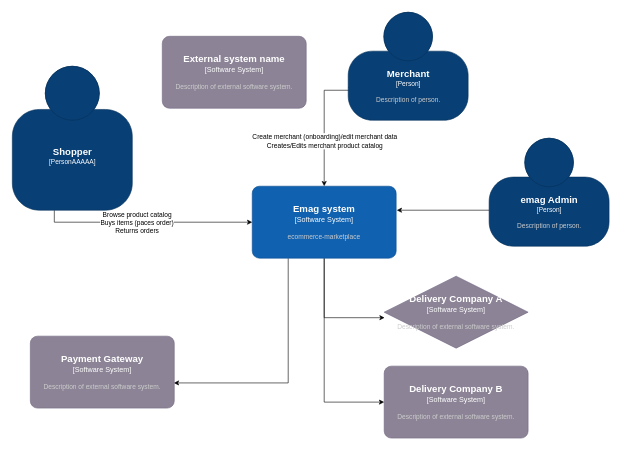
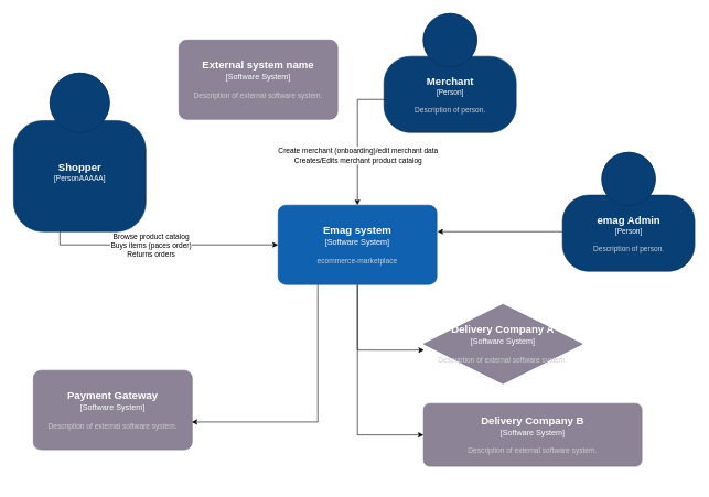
  <mxCell id="0" />
  <mxCell id="1" parent="0" />
  <mxCell id="2" style="edgeStyle=orthogonalEdgeStyle;rounded=0;orthogonalLoop=1;jettySize=auto;html=1;entryX=0;entryY=0.5;entryDx=0;entryDy=0;entryPerimeter=0;" parent="1" source="4" target="13" edge="1"><mxGeometry relative="1" as="geometry"><Array as="points"><mxPoint y="370" x="90" /><mxPoint y="370" x="90" /></Array></mxGeometry></mxCell>
  <mxCell id="3" value="Browse product catalog&lt;br&gt;Buys items (paces order)&lt;br&gt;Returns orders" style="edgeLabel;html=1;align=center;verticalAlign=middle;resizable=0;points=[];" parent="2" vertex="1" connectable="0"><mxGeometry x="-0.151" relative="1" as="geometry"><mxPoint x="8" as="offset" /></mxGeometry></mxCell>
  <mxCell id="4" value="&lt;font style=&quot;font-size: 16px&quot;&gt;&lt;b&gt;Shopper&lt;/b&gt;&lt;/font&gt;&lt;div&gt;[PersonAAAAA]&lt;/div&gt;&lt;br&gt;&lt;div&gt;&lt;font style=&quot;font-size: 11px&quot;&gt;&lt;font color=&quot;#cccccc&quot;&gt;&lt;/font&gt;&lt;/div&gt;" style="html=1;fontSize=11;dashed=0;whitespace=wrap;fillColor=#083F75;strokeColor=#06315C;fontColor=#ffffff;shape=mxgraph.c4.person2;align=center;metaEdit=1;points=[[0.5,0,0],[1,0.5,0],[1,0.75,0],[0.75,1,0],[0.5,1,0],[0.25,1,0],[0,0.75,0],[0,0.5,0]];resizable=0;" parent="1" vertex="1"><mxGeometry x="20" y="110" width="200" height="240" as="geometry" /></mxCell>
  <mxCell id="5" style="edgeStyle=orthogonalEdgeStyle;rounded=0;orthogonalLoop=1;jettySize=auto;html=1;exitX=0;exitY=0.696;exitDx=0;exitDy=0;exitPerimeter=0;" parent="1" source="7" target="13" edge="1"><mxGeometry relative="1" as="geometry"><mxPoint x="540" y="310" as="targetPoint" /><Array as="points"><mxPoint x="590" y="150" /><mxPoint x="540" y="150" /></Array></mxGeometry></mxCell>
  <mxCell id="6" value="Create merchant (onboarding)/edit merchant data&lt;br&gt;Creates/Edits merchant product catalog" style="edgeLabel;html=1;align=center;verticalAlign=middle;resizable=0;points=[];" parent="5" vertex="1" connectable="0"><mxGeometry x="-0.163" y="3" relative="1" as="geometry"><mxPoint x="-3" y="55" as="offset" /></mxGeometry></mxCell>
  <mxCell id="7" value="&lt;font style=&quot;font-size: 16px&quot;&gt;&lt;b&gt;Merchant&lt;/b&gt;&lt;/font&gt;&lt;div&gt;[Person]&lt;/div&gt;&lt;br&gt;&lt;div&gt;&lt;font style=&quot;font-size: 11px&quot;&gt;&lt;font color=&quot;#cccccc&quot;&gt;Description of person.&lt;/font&gt;&lt;/div&gt;" style="html=1;fontSize=11;dashed=0;whitespace=wrap;fillColor=#083F75;strokeColor=#06315C;fontColor=#ffffff;shape=mxgraph.c4.person2;align=center;metaEdit=1;points=[[0.5,0,0],[1,0.5,0],[1,0.75,0],[0.75,1,0],[0.5,1,0],[0.25,1,0],[0,0.75,0],[0,0.5,0]];resizable=0;" parent="1" vertex="1"><mxGeometry x="580" y="20" width="200" height="180" as="geometry" /></mxCell>
  <mxCell id="8" style="edgeStyle=orthogonalEdgeStyle;rounded=0;orthogonalLoop=1;jettySize=auto;html=1;" parent="1" source="9" edge="1"><mxGeometry relative="1" as="geometry"><mxPoint x="661" y="350" as="targetPoint" /><Array as="points"><mxPoint x="661" y="350" /></Array></mxGeometry></mxCell>
- <mxCell id="9" value="&lt;font style=&quot;font-size: 16px&quot;&gt;&lt;b&gt;emag Admin&lt;/b&gt;&lt;/font&gt;&lt;div&gt;[Person]&lt;/div&gt;&lt;br&gt;&lt;div&gt;&lt;font style=&quot;font-size: 11px&quot;&gt;&lt;font color=&quot;#cccccc&quot;&gt;Description of person.&lt;/font&gt;&lt;/div&gt;" style="html=1;fontSize=11;dashed=0;whitespace=wrap;fillColor=#083F75;strokeColor=#06315C;fontColor=#ffffff;shape=mxgraph.c4.person2;align=center;metaEdit=1;points=[[0.5,0,0],[1,0.5,0],[1,0.75,0],[0.75,1,0],[0.5,1,0],[0.25,1,0],[0,0.75,0],[0,0.5,0]];resizable=0;" parent="1" vertex="1"><mxGeometry x="815" y="230" width="200" height="180" as="geometry" /></mxCell>
+ <mxCell id="9" value="&lt;font style=&quot;font-size: 16px&quot;&gt;&lt;b&gt;emag Admin&lt;/b&gt;&lt;/font&gt;&lt;div&gt;[Person]&lt;/div&gt;&lt;br&gt;&lt;div&gt;&lt;font style=&quot;font-size: 11px&quot;&gt;&lt;font color=&quot;#cccccc&quot;&gt;Description of person.&lt;/font&gt;&lt;/div&gt;" style="html=1;fontSize=11;dashed=0;whitespace=wrap;fillColor=#083F75;strokeColor=#06315C;fontColor=#ffffff;shape=mxgraph.c4.person2;align=center;metaEdit=1;points=[[0.5,0,0],[1,0.5,0],[1,0.75,0],[0.75,1,0],[0.5,1,0],[0.25,1,0],[0,0.75,0],[0,0.5,0]];resizable=0;" parent="1" vertex="1"><mxGeometry x="850" y="230" width="200" height="180" as="geometry" /></mxCell>
  <mxCell id="10" style="edgeStyle=orthogonalEdgeStyle;rounded=0;orthogonalLoop=1;jettySize=auto;html=1;entryX=0.997;entryY=0.65;entryDx=0;entryDy=0;entryPerimeter=0;exitX=0.25;exitY=1;exitDx=0;exitDy=0;exitPerimeter=0;" parent="1" source="13" target="14" edge="1"><mxGeometry relative="1" as="geometry"><Array as="points"><mxPoint x="480" y="638" /></Array></mxGeometry></mxCell>
  <mxCell id="11" style="edgeStyle=orthogonalEdgeStyle;rounded=0;orthogonalLoop=1;jettySize=auto;html=1;entryX=0.003;entryY=0.577;entryDx=0;entryDy=0;entryPerimeter=0;" parent="1" source="13" target="15" edge="1"><mxGeometry relative="1" as="geometry" /></mxCell>
  <mxCell id="12" style="edgeStyle=orthogonalEdgeStyle;rounded=0;orthogonalLoop=1;jettySize=auto;html=1;entryX=0;entryY=0.5;entryDx=0;entryDy=0;entryPerimeter=0;" parent="1" source="13" target="16" edge="1"><mxGeometry relative="1" as="geometry" /></mxCell>
  <mxCell id="13" value="&lt;font style=&quot;font-size: 16px&quot;&gt;&lt;b&gt;Emag system&lt;/b&gt;&lt;/font&gt;&lt;div&gt;[Software System]&lt;/div&gt;&lt;br&gt;&lt;div&gt;&lt;font style=&quot;font-size: 11px&quot;&gt;&lt;font color=&quot;#cccccc&quot;&gt;ecommerce-marketplace&lt;/font&gt;&lt;/div&gt;" style="rounded=1;whiteSpace=wrap;html=1;labelBackgroundColor=none;fillColor=#1061B0;fontColor=#ffffff;align=center;arcSize=10;strokeColor=#0D5091;metaEdit=1;resizable=0;points=[[0.25,0,0],[0.5,0,0],[0.75,0,0],[1,0.25,0],[1,0.5,0],[1,0.75,0],[0.75,1,0],[0.5,1,0],[0.25,1,0],[0,0.75,0],[0,0.5,0],[0,0.25,0]];" parent="1" vertex="1"><mxGeometry x="420" y="310" width="240" height="120" as="geometry" /></mxCell>
  <mxCell id="14" value="&lt;font style=&quot;font-size: 16px&quot;&gt;&lt;b&gt;Payment Gateway&lt;/b&gt;&lt;/font&gt;&lt;div&gt;[Software System]&lt;/div&gt;&lt;br&gt;&lt;div&gt;&lt;font style=&quot;font-size: 11px&quot;&gt;&lt;font color=&quot;#cccccc&quot;&gt;Description of external software system.&lt;/font&gt;&lt;/div&gt;" style="rounded=1;whiteSpace=wrap;html=1;labelBackgroundColor=none;fillColor=#8C8496;fontColor=#ffffff;align=center;arcSize=10;strokeColor=#736782;metaEdit=1;resizable=0;points=[[0.25,0,0],[0.5,0,0],[0.75,0,0],[1,0.25,0],[1,0.5,0],[1,0.75,0],[0.75,1,0],[0.5,1,0],[0.25,1,0],[0,0.75,0],[0,0.5,0],[0,0.25,0]];" parent="1" vertex="1"><mxGeometry x="50" y="560" width="240" height="120" as="geometry" /></mxCell>
  <mxCell id="15" value="&lt;font style=&quot;font-size: 16px&quot;&gt;&lt;b&gt;Delivery Company A&lt;/b&gt;&lt;/font&gt;&lt;div&gt;[Software System]&lt;/div&gt;&lt;br&gt;&lt;div&gt;&lt;font style=&quot;font-size: 11px&quot;&gt;&lt;font color=&quot;#cccccc&quot;&gt;Description of external software system.&lt;/font&gt;&lt;/div&gt;" style="rhombus;whiteSpace=wrap;html=1;labelBackgroundColor=none;fillColor=#8C8496;fontColor=#ffffff;align=center;arcSize=10;strokeColor=#736782;metaEdit=1;resizable=0;points=[[0.25,0,0],[0.5,0,0],[0.75,0,0],[1,0.25,0],[1,0.5,0],[1,0.75,0],[0.75,1,0],[0.5,1,0],[0.25,1,0],[0,0.75,0],[0,0.5,0],[0,0.25,0]];" parent="1" vertex="1"><mxGeometry x="640" y="460" width="240" height="120" as="geometry" /></mxCell>
- <mxCell id="16" value="&lt;font style=&quot;font-size: 16px&quot;&gt;&lt;b&gt;Delivery Company B&lt;/b&gt;&lt;/font&gt;&lt;div&gt;[Software System]&lt;/div&gt;&lt;br&gt;&lt;div&gt;&lt;font style=&quot;font-size: 11px&quot;&gt;&lt;font color=&quot;#cccccc&quot;&gt;Description of external software system.&lt;/font&gt;&lt;/div&gt;" style="rounded=1;whiteSpace=wrap;html=1;labelBackgroundColor=none;fillColor=#8C8496;fontColor=#ffffff;align=center;arcSize=10;strokeColor=#736782;metaEdit=1;resizable=0;points=[[0.25,0,0],[0.5,0,0],[0.75,0,0],[1,0.25,0],[1,0.5,0],[1,0.75,0],[0.75,1,0],[0.5,1,0],[0.25,1,0],[0,0.75,0],[0,0.5,0],[0,0.25,0]];" parent="1" vertex="1"><mxGeometry x="640" y="610" width="240" height="120" as="geometry" /></mxCell>
+ <mxCell id="16" value="&lt;font style=&quot;font-size: 16px&quot;&gt;&lt;b&gt;Delivery Company B&lt;/b&gt;&lt;/font&gt;&lt;div&gt;[Software System]&lt;/div&gt;&lt;br&gt;&lt;div&gt;&lt;font style=&quot;font-size: 11px&quot;&gt;&lt;font color=&quot;#cccccc&quot;&gt;Description of external software system.&lt;/font&gt;&lt;/div&gt;" style="rounded=1;whiteSpace=wrap;html=1;labelBackgroundColor=none;fillColor=#8C8496;fontColor=#ffffff;align=center;arcSize=10;strokeColor=#736782;metaEdit=1;resizable=0;points=[[0.25,0,0],[0.5,0,0],[0.75,0,0],[1,0.25,0],[1,0.5,0],[1,0.75,0],[0.75,1,0],[0.5,1,0],[0.25,1,0],[0,0.75,0],[0,0.5,0],[0,0.25,0]];" parent="1" vertex="1"><mxGeometry x="640" y="610" width="330" height="95" as="geometry" /></mxCell>
  <mxCell id="17" value="&lt;font style=&quot;font-size: 16px&quot;&gt;&lt;b&gt;External system name&lt;/b&gt;&lt;/font&gt;&lt;div&gt;[Software System]&lt;/div&gt;&lt;br&gt;&lt;div&gt;&lt;font style=&quot;font-size: 11px&quot;&gt;&lt;font color=&quot;#cccccc&quot;&gt;Description of external software system.&lt;/font&gt;&lt;/div&gt;" style="rounded=1;whiteSpace=wrap;html=1;labelBackgroundColor=none;fillColor=#8C8496;fontColor=#ffffff;align=center;arcSize=10;strokeColor=#736782;metaEdit=1;resizable=0;points=[[0.25,0,0],[0.5,0,0],[0.75,0,0],[1,0.25,0],[1,0.5,0],[1,0.75,0],[0.75,1,0],[0.5,1,0],[0.25,1,0],[0,0.75,0],[0,0.5,0],[0,0.25,0]];" parent="1" vertex="1"><mxGeometry x="270" y="60" width="240" height="120" as="geometry" /></mxCell>
